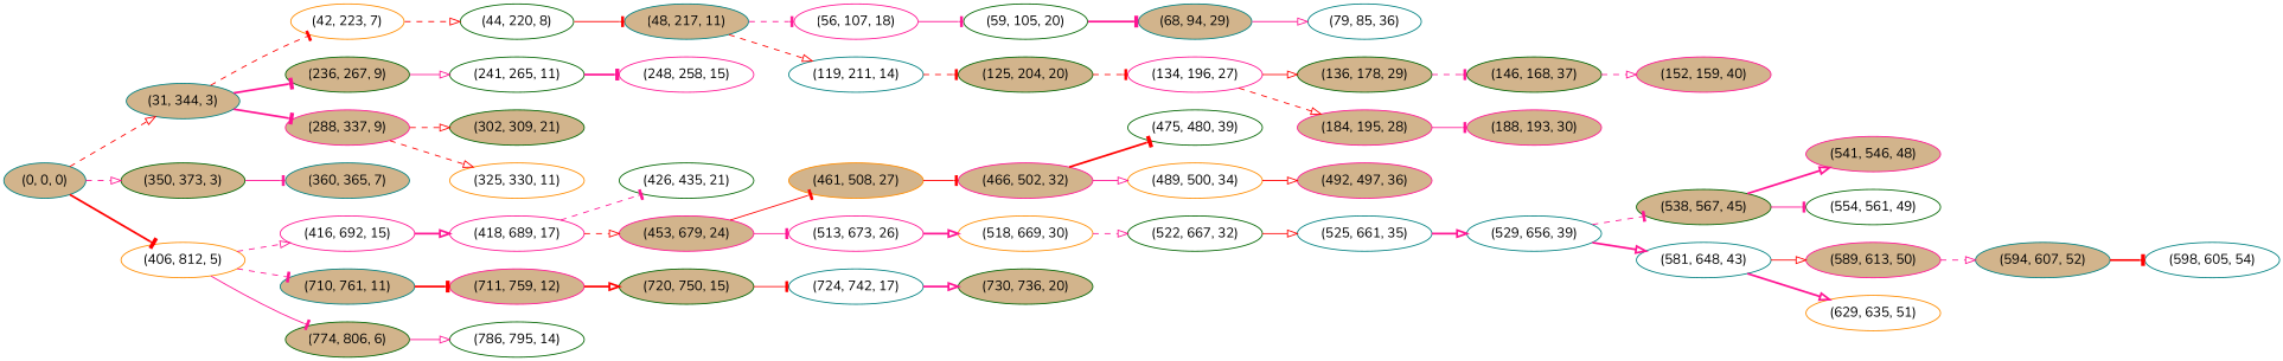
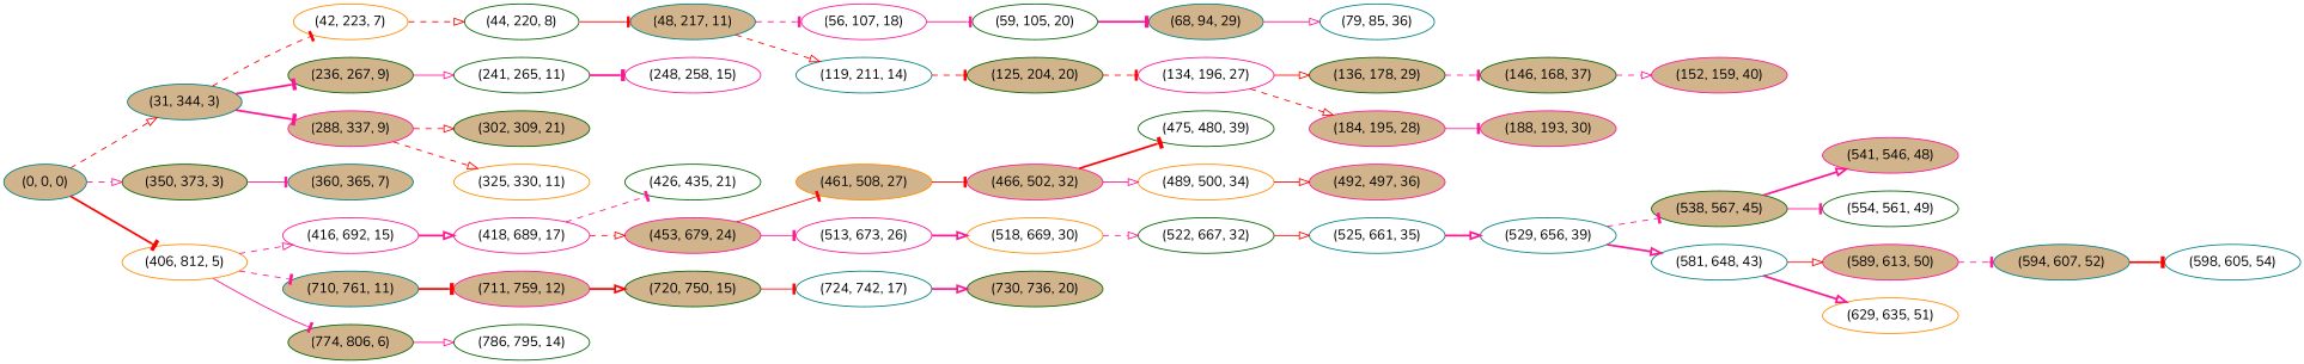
  digraph {
    fontname=Nunito
    rankdir=LR
    node [color=darkgreen fillcolor=tan fontname=Nunito style=filled]
    edge [arrowhead=onormal color=deeppink fontname=Nunito style=dashed]
    "(0, 0, 0)" [color=teal]
    "(31, 344, 3)" [color=teal]
    "(350, 373, 3)"
    "(406, 812, 5)" [color=darkorange fillcolor=white]
    "(42, 223, 7)" [color=darkorange fillcolor=white]
    "(236, 267, 9)"
    "(288, 337, 9)" [color=deeppink]
    "(360, 365, 7)" [color=teal]
    "(416, 692, 15)" [color=deeppink fillcolor=white]
    "(710, 761, 11)" [color=teal]
    "(774, 806, 6)"
    "(44, 220, 8)" [fillcolor=white]
    "(241, 265, 11)" [fillcolor=white]
    "(302, 309, 21)"
    "(325, 330, 11)" [color=darkorange fillcolor=white]
    "(48, 217, 11)" [color=teal]
    "(56, 107, 18)" [color=deeppink fillcolor=white]
    "(119, 211, 14)" [color=teal fillcolor=white]
    "(59, 105, 20)" [fillcolor=white]
    "(125, 204, 20)"
    "(68, 94, 29)" [color=teal]
    "(79, 85, 36)" [color=teal fillcolor=white]
    "(134, 196, 27)" [color=deeppink fillcolor=white]
    "(136, 178, 29)"
    "(184, 195, 28)" [color=deeppink]
    "(146, 168, 37)"
    "(188, 193, 30)" [color=deeppink]
    "(152, 159, 40)" [color=deeppink]
    "(248, 258, 15)" [color=deeppink fillcolor=white]
    "(418, 689, 17)" [color=deeppink fillcolor=white]
    "(711, 759, 12)" [color=deeppink]
    "(786, 795, 14)" [fillcolor=white]
    "(426, 435, 21)" [fillcolor=white]
    "(453, 679, 24)" [color=deeppink]
    "(461, 508, 27)" [color=darkorange]
    "(513, 673, 26)" [color=deeppink fillcolor=white]
    "(466, 502, 32)" [color=deeppink]
    "(518, 669, 30)" [color=darkorange fillcolor=white]
    "(475, 480, 39)" [fillcolor=white]
    "(489, 500, 34)" [color=darkorange fillcolor=white]
    "(492, 497, 36)" [color=deeppink]
    "(522, 667, 32)" [fillcolor=white]
    "(525, 661, 35)" [color=teal fillcolor=white]
    "(529, 656, 39)" [color=teal fillcolor=white]
    "(538, 567, 45)"
    "(581, 648, 43)" [color=teal fillcolor=white]
    "(541, 546, 48)" [color=deeppink]
    "(554, 561, 49)" [fillcolor=white]
    "(589, 613, 50)" [color=deeppink]
    "(629, 635, 51)" [color=darkorange fillcolor=white]
    "(594, 607, 52)" [color=teal]
    "(598, 605, 54)" [color=teal fillcolor=white]
    "(720, 750, 15)"
    "(724, 742, 17)" [color=teal fillcolor=white]
    "(730, 736, 20)"
    "(0, 0, 0)" -> "(31, 344, 3)" [color=red]
    "(0, 0, 0)" -> "(350, 373, 3)"
    "(0, 0, 0)" -> "(406, 812, 5)" [arrowhead=tee color=red style=bold]
    "(31, 344, 3)" -> "(42, 223, 7)" [arrowhead=tee color=red]
    "(31, 344, 3)" -> "(236, 267, 9)" [arrowhead=tee style=bold]
    "(31, 344, 3)" -> "(288, 337, 9)" [arrowhead=tee style=bold]
    "(350, 373, 3)" -> "(360, 365, 7)" [arrowhead=tee style=solid]
    "(406, 812, 5)" -> "(416, 692, 15)"
    "(406, 812, 5)" -> "(710, 761, 11)" [arrowhead=tee]
    "(406, 812, 5)" -> "(774, 806, 6)" [arrowhead=tee style=solid]
    "(42, 223, 7)" -> "(44, 220, 8)" [color=red]
    "(236, 267, 9)" -> "(241, 265, 11)" [style=solid]
    "(288, 337, 9)" -> "(302, 309, 21)" [color=red]
    "(288, 337, 9)" -> "(325, 330, 11)" [color=red]
    "(416, 692, 15)" -> "(418, 689, 17)" [style=bold]
    "(710, 761, 11)" -> "(711, 759, 12)" [arrowhead=tee color=red style=bold]
    "(774, 806, 6)" -> "(786, 795, 14)" [style=solid]
    "(44, 220, 8)" -> "(48, 217, 11)" [arrowhead=tee color=red style=solid]
    "(241, 265, 11)" -> "(248, 258, 15)" [arrowhead=tee style=bold]
    "(48, 217, 11)" -> "(56, 107, 18)" [arrowhead=tee]
    "(48, 217, 11)" -> "(119, 211, 14)" [color=red]
    "(56, 107, 18)" -> "(59, 105, 20)" [arrowhead=tee style=solid]
    "(119, 211, 14)" -> "(125, 204, 20)" [arrowhead=tee color=red]
    "(59, 105, 20)" -> "(68, 94, 29)" [arrowhead=tee style=bold]
    "(125, 204, 20)" -> "(134, 196, 27)" [arrowhead=tee color=red]
    "(68, 94, 29)" -> "(79, 85, 36)" [style=solid]
    "(134, 196, 27)" -> "(136, 178, 29)" [color=red style=solid]
    "(134, 196, 27)" -> "(184, 195, 28)" [color=red]
    "(136, 178, 29)" -> "(146, 168, 37)" [arrowhead=tee]
    "(184, 195, 28)" -> "(188, 193, 30)" [arrowhead=tee style=solid]
    "(146, 168, 37)" -> "(152, 159, 40)"
    "(418, 689, 17)" -> "(426, 435, 21)" [arrowhead=tee]
    "(418, 689, 17)" -> "(453, 679, 24)" [color=red]
    "(711, 759, 12)" -> "(720, 750, 15)" [color=red style=bold]
    "(453, 679, 24)" -> "(461, 508, 27)" [arrowhead=tee color=red style=solid]
    "(453, 679, 24)" -> "(513, 673, 26)" [arrowhead=tee style=solid]
    "(461, 508, 27)" -> "(466, 502, 32)" [arrowhead=tee color=red style=solid]
    "(513, 673, 26)" -> "(518, 669, 30)" [style=bold]
    "(466, 502, 32)" -> "(475, 480, 39)" [arrowhead=tee color=red style=bold]
    "(466, 502, 32)" -> "(489, 500, 34)" [style=solid]
    "(518, 669, 30)" -> "(522, 667, 32)"
    "(489, 500, 34)" -> "(492, 497, 36)" [color=red style=solid]
    "(522, 667, 32)" -> "(525, 661, 35)" [color=red style=solid]
    "(525, 661, 35)" -> "(529, 656, 39)" [style=bold]
    "(529, 656, 39)" -> "(538, 567, 45)" [arrowhead=tee]
    "(529, 656, 39)" -> "(581, 648, 43)" [style=bold]
    "(538, 567, 45)" -> "(541, 546, 48)" [style=bold]
    "(538, 567, 45)" -> "(554, 561, 49)" [arrowhead=tee style=solid]
    "(581, 648, 43)" -> "(589, 613, 50)" [color=red style=solid]
    "(581, 648, 43)" -> "(629, 635, 51)" [style=bold]
-   "(589, 613, 50)" -> "(594, 607, 52)"
+   "(589, 613, 50)" -> "(594, 607, 52)" [arrowhead=tee]
    "(594, 607, 52)" -> "(598, 605, 54)" [arrowhead=tee color=red style=bold]
    "(720, 750, 15)" -> "(724, 742, 17)" [arrowhead=tee color=red style=solid]
    "(724, 742, 17)" -> "(730, 736, 20)" [style=bold]
  }
